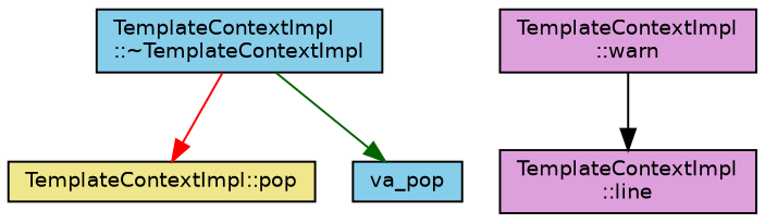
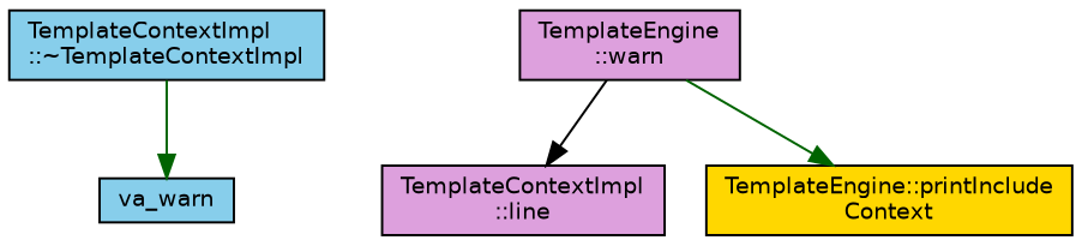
  digraph {
    rankdir=TB
    node [color=black fillcolor=skyblue fontname=Helvetica fontsize=10 shape=record style=filled]
    edge [color=darkgreen fontname=Helvetica fontsize=10 labelfontname=Helvetica labelfontsize=10 style=solid]
    n1 [fontcolor=black height=0.2 label="TemplateContextImpl\l::~TemplateContextImpl" width=0.4]
-   n2 [fillcolor=khaki height=0.2 label="TemplateContextImpl::pop" width=0.4]
-   n3 [height=0.2 label=va_pop width=0.4]
-   n4 [fillcolor=plum height=0.2 label="TemplateContextImpl\l::warn" width=0.4]
+   n3 [height=0.2 label=va_warn width=0.4]
+   n4 [fillcolor=plum height=0.2 label="TemplateEngine\l::warn" width=0.4]
    n5 [fillcolor=plum height=0.2 label="TemplateContextImpl\l::line" width=0.4]
-   n1 -> n2 [color=red]
+   n6 [fillcolor=gold height=0.2 label="TemplateEngine::printInclude\lContext" width=0.4]
    n1 -> n3
    n4 -> n5 [color=black]
+   n4 -> n6
  }
